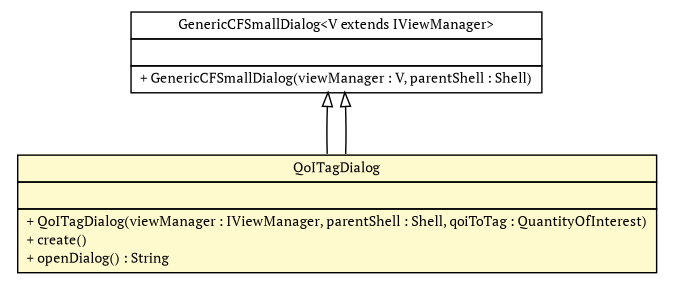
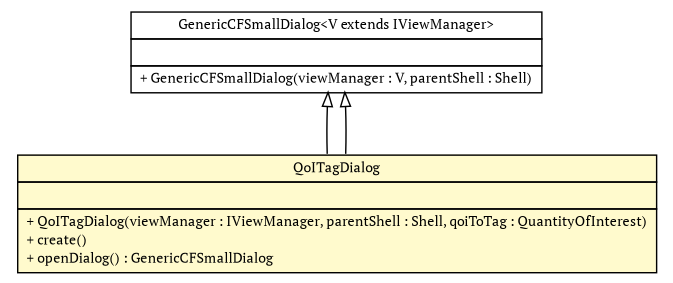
  digraph {
    nodesep=0.25
    ranksep=0.5
    fontname="PT Serif"
    node [fontcolor=black fontname="PT Serif" fontsize=10.0 shape=plaintext]
    edge [arrowtail=empty dir=back fontname="PT Serif" fontsize=10 headport=p labelfontname=arial labelfontsize=10 tailport=p]
    n1 [label=<<table title="gov.sandia.cf.parts.dialogs.GenericCFSmallDialog" border="0" cellborder="1" cellspacing="0" cellpadding="2" port="p" href="../../../dialogs/GenericCFSmallDialog.html"> 		<tr><td><table border="0" cellspacing="0" cellpadding="1"> <tr><td align="center" balign="center"> GenericCFSmallDialog&lt;V extends IViewManager&gt; </td></tr> 		</table></td></tr> 		<tr><td><table border="0" cellspacing="0" cellpadding="1"> <tr><td align="left" balign="left">  </td></tr> 		</table></td></tr> 		<tr><td><table border="0" cellspacing="0" cellpadding="1"> <tr><td align="left" balign="left"> + GenericCFSmallDialog(viewManager : V, parentShell : Shell) </td></tr> 		</table></td></tr> 		</table>>]
-   n2 [label=<<table title="gov.sandia.cf.parts.ui.pirt.dialogs.QoITagDialog" border="0" cellborder="1" cellspacing="0" cellpadding="2" port="p" bgcolor="lemonChiffon" href="./QoITagDialog.html"> 		<tr><td><table border="0" cellspacing="0" cellpadding="1"> <tr><td align="center" balign="center"> QoITagDialog </td></tr> 		</table></td></tr> 		<tr><td><table border="0" cellspacing="0" cellpadding="1"> <tr><td align="left" balign="left">  </td></tr> 		</table></td></tr> 		<tr><td><table border="0" cellspacing="0" cellpadding="1"> <tr><td align="left" balign="left"> + QoITagDialog(viewManager : IViewManager, parentShell : Shell, qoiToTag : QuantityOfInterest) </td></tr> <tr><td align="left" balign="left"> + create() </td></tr> <tr><td align="left" balign="left"> + openDialog() : String </td></tr> 		</table></td></tr> 		</table>>]
+   n2 [label=<<table title="gov.sandia.cf.parts.ui.pirt.dialogs.QoITagDialog" border="0" cellborder="1" cellspacing="0" cellpadding="2" port="p" bgcolor="lemonChiffon" href="./QoITagDialog.html"> 		<tr><td><table border="0" cellspacing="0" cellpadding="1"> <tr><td align="center" balign="center"> QoITagDialog </td></tr> 		</table></td></tr> 		<tr><td><table border="0" cellspacing="0" cellpadding="1"> <tr><td align="left" balign="left">  </td></tr> 		</table></td></tr> 		<tr><td><table border="0" cellspacing="0" cellpadding="1"> <tr><td align="left" balign="left"> + QoITagDialog(viewManager : IViewManager, parentShell : Shell, qoiToTag : QuantityOfInterest) </td></tr> <tr><td align="left" balign="left"> + create() </td></tr> <tr><td align="left" balign="left"> + openDialog() : GenericCFSmallDialog </td></tr> 		</table></td></tr> 		</table>>]
    n1 -> n2
    n1 -> n2
  }
